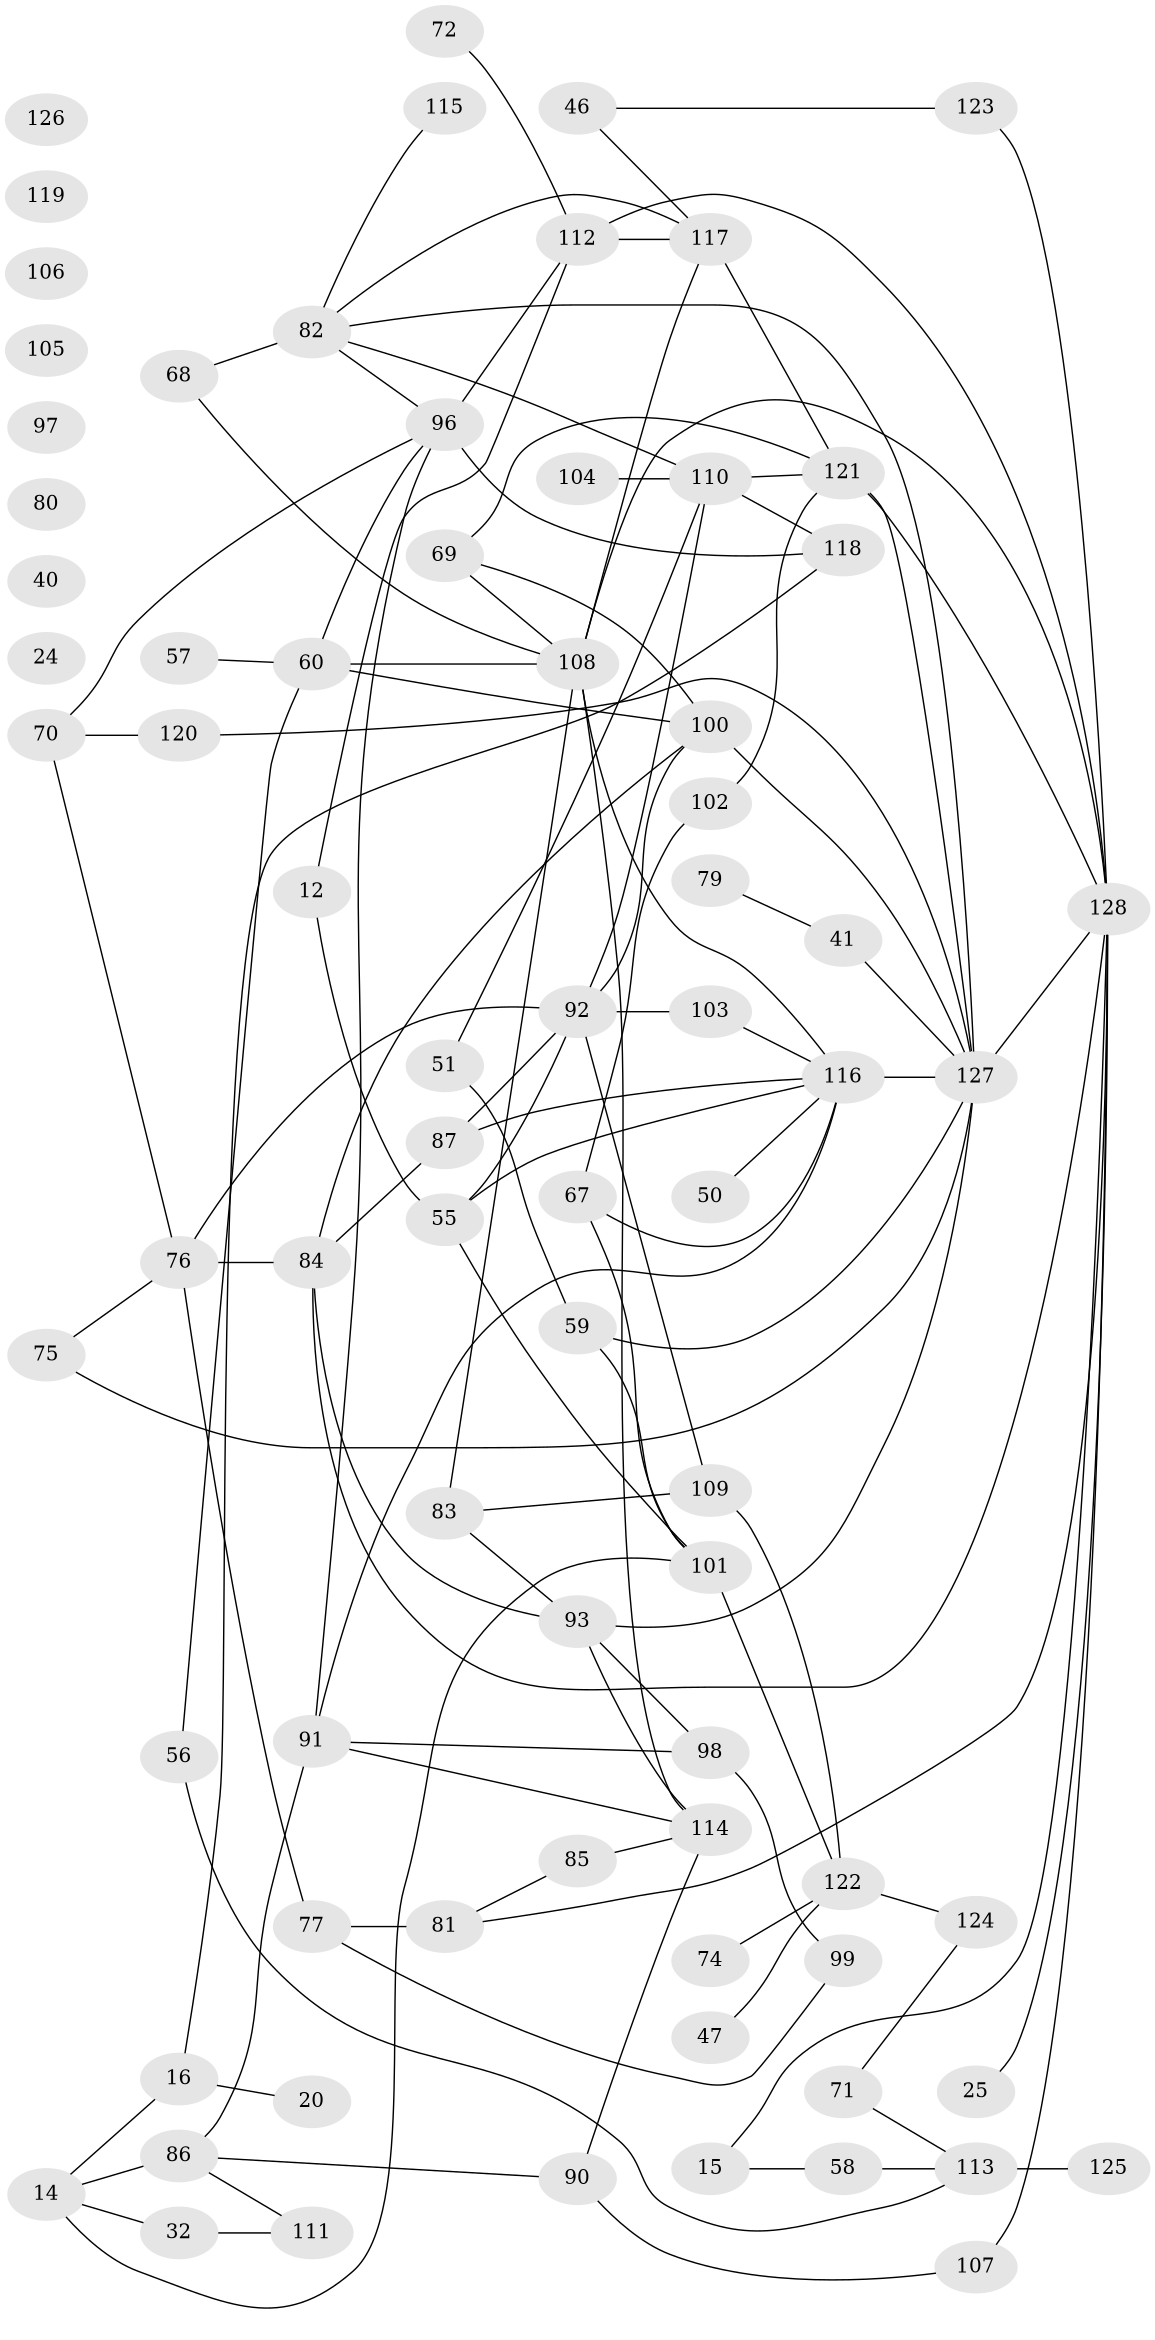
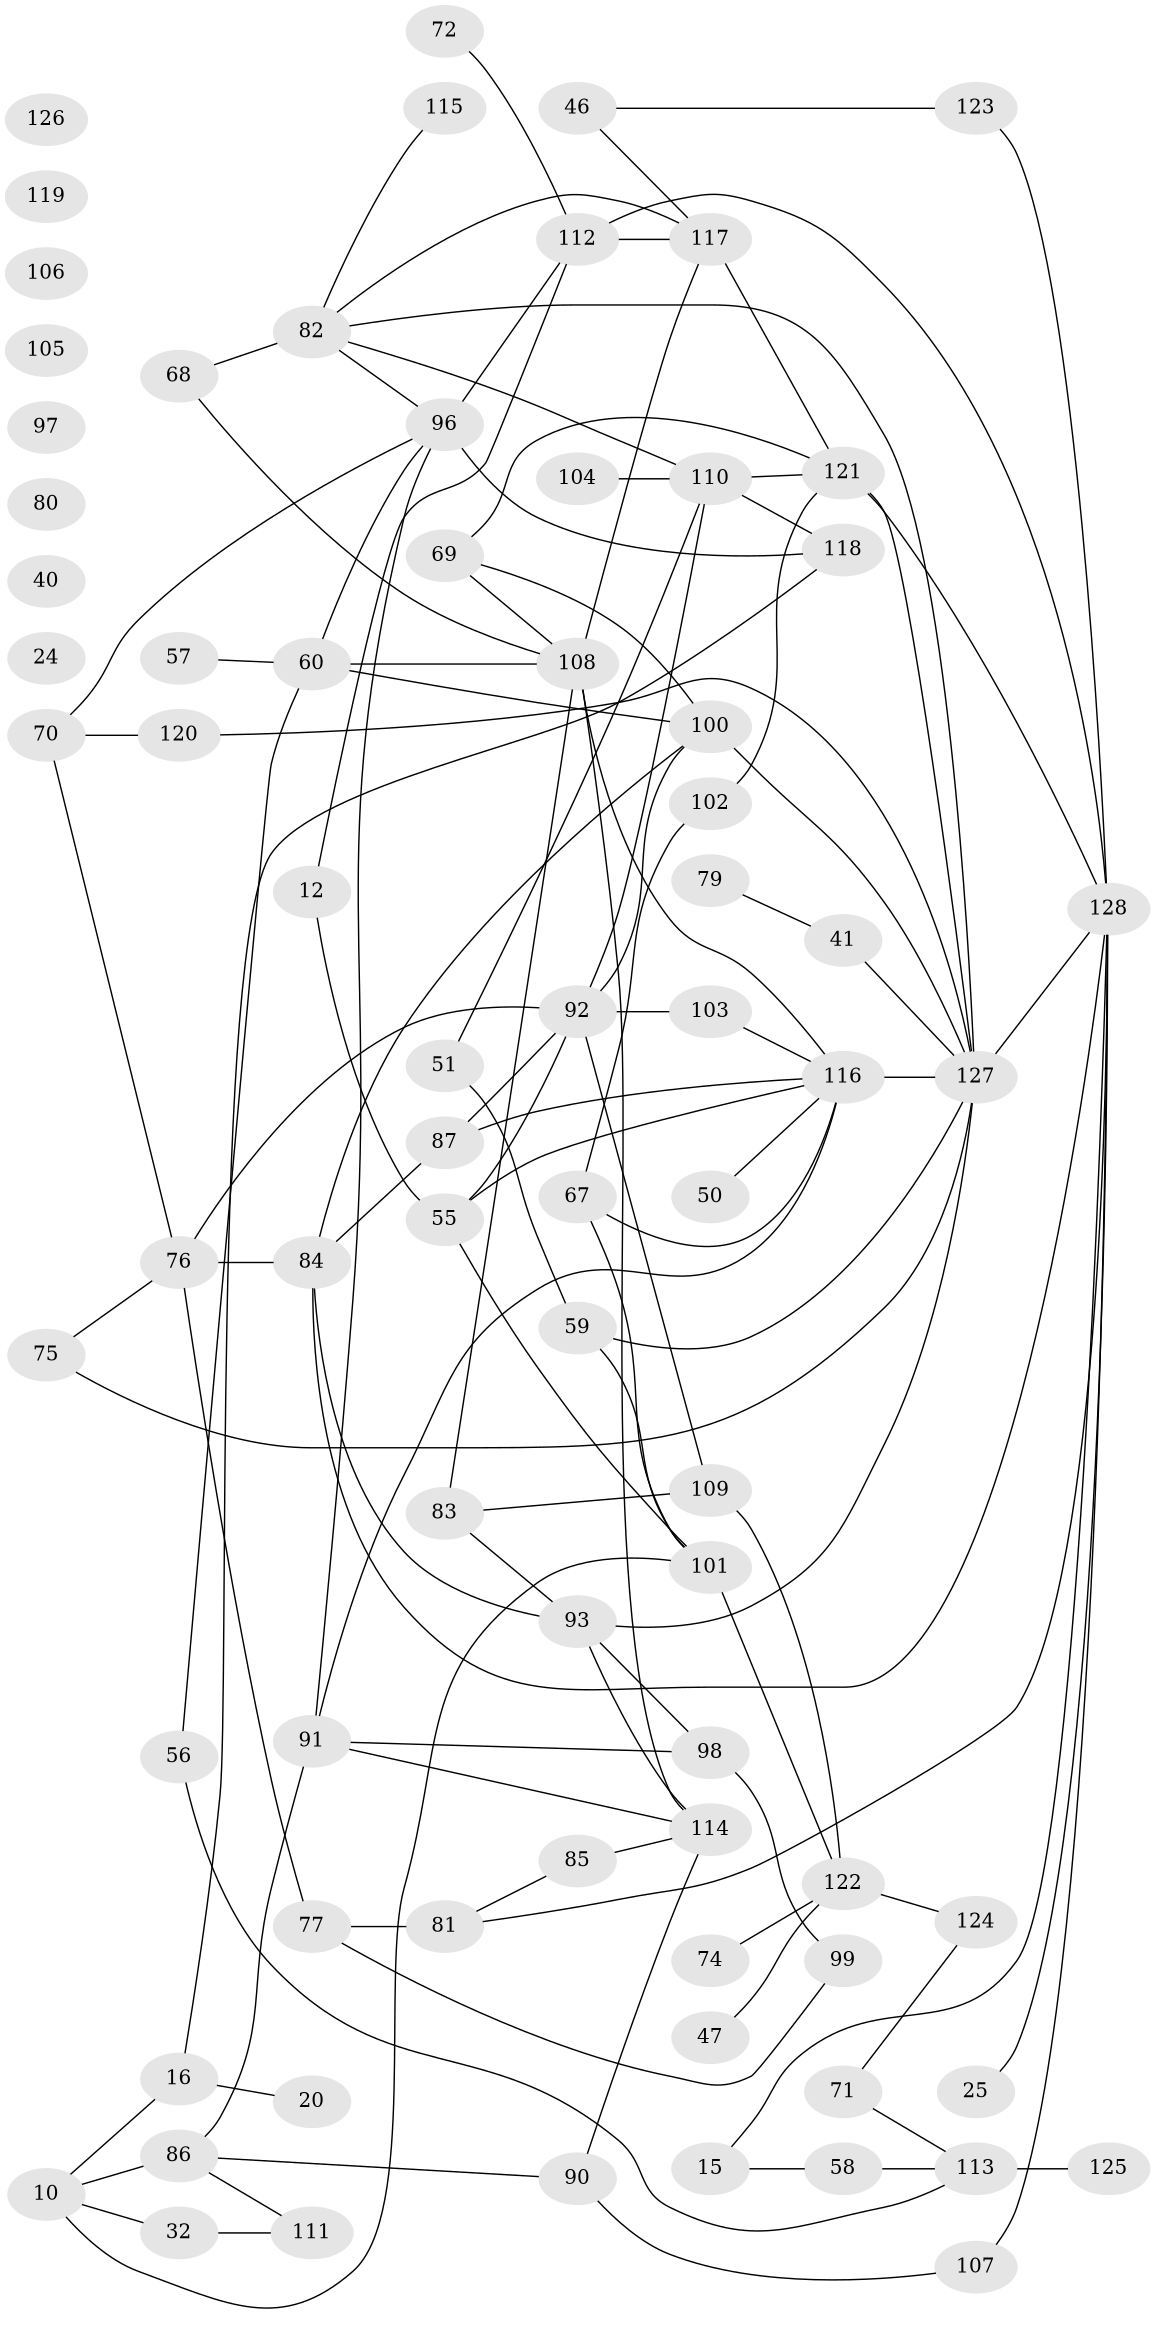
  graph {
    rankdir=LR
    node [color=gray90 style=filled]
-   10 [label=14]
+   10
    16
    32
    86 [super="+37"]
    101 [super="+44"]
    20
    118 [super="+7+43"]
    111
    90
    91 [super="+11+54"]
    122 [super="+31"]
    12
    55
    112 [super="+30"]
    116 [super="+49"]
    92
    128 [super="+78+73"]
    117
    15
    58
    113
    24
    25
    40
    127 [super="+14+36+89"]
    41
    46
    123
    121 [super="+94"]
    124
    47
    50
    51
    59
    110 [super="+27"]
    100 [super="+45"]
    109
    103
    56
    60
    96 [super="+35+63"]
    108 [super="+29+66+95"]
    125
    57
    114
    67
    102
    82 [super="+5+34+42+62"]
    115
    68
    69
    70 [super="+38"]
    76 [super="+3"]
    120
    77
    84
    71
    72
    74
    75 [super="+4"]
    81 [super="+28"]
    99
    93 [super="+39+64"]
    87 [super="+33+48"]
    85
    79
    80
    83 [super="+65"]
    98
    107
    97
    104
    105
    106
    119
    126
    10 -- 16
    10 -- 32
    10 -- 86
    10 -- 101
    16 -- 20
    16 -- 118
    32 -- 111
    86 -- 111
    86 -- 90
    86 -- 91
    101 -- 122
    90 -- 114
    90 -- 107
    91 -- 116
    91 -- 96
    91 -- 114
    91 -- 98
    122 -- 124
    12 -- 55
    12 -- 112
    55 -- 101
    55 -- 116
    55 -- 92
    112 -- 128 [weight=2]
    112 -- 117
    116 -- 127 [weight=3]
    92 -- 110 [weight=2]
    92 -- 100
    92 -- 109
    92 -- 103
    117 -- 121
    15 -- 128
    15 -- 58
    58 -- 113
    113 -- 125
    25 -- 128
    127 -- 128
    41 -- 127
    46 -- 117
    46 -- 123
    123 -- 128
    121 -- 128 [weight=3]
    121 -- 127
    47 -- 122
    50 -- 116
    51 -- 59
    51 -- 110
    59 -- 101
    59 -- 127 [weight=2]
    110 -- 118
    110 -- 121
    100 -- 127
    109 -- 122
    103 -- 116
    56 -- 113
    56 -- 60
    60 -- 100
    60 -- 96
    60 -- 108
    96 -- 118
    96 -- 112
    108 -- 116
-   108 -- 128
    108 -- 117
    108 -- 114
    57 -- 60
    67 -- 101
    67 -- 116
    67 -- 102
    102 -- 121
    82 -- 117
    82 -- 127
    82 -- 110
    82 -- 96
    82 -- 115
    68 -- 108
    68 -- 82
    69 -- 121
    69 -- 100
    69 -- 108
    70 -- 96
    70 -- 76
    70 -- 120
    76 -- 92
    76 -- 77
    76 -- 84
    120 -- 127
    77 -- 81
    77 -- 99
    84 -- 128
    84 -- 100
    84 -- 93
    84 -- 87
    71 -- 113
    71 -- 124
    72 -- 112
    74 -- 122
    75 -- 127
    75 -- 76
    81 -- 128 [weight=2]
    81 -- 85
    93 -- 127
    93 -- 114
    93 -- 98
    87 -- 116
    87 -- 92
    85 -- 114
    79 -- 41
    83 -- 109
    83 -- 108 [weight=3]
    83 -- 93 [weight=2]
    98 -- 99
    107 -- 128
    104 -- 110
  }
